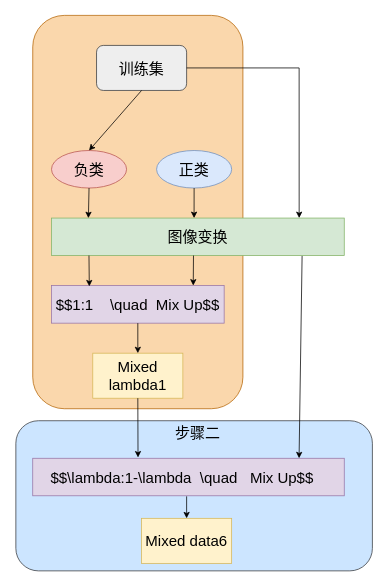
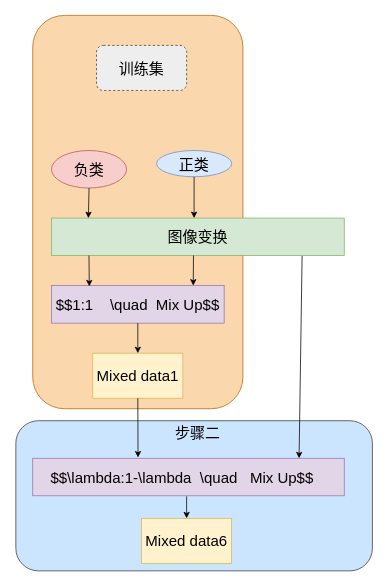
  <mxCell id="0" />
  <mxCell id="1" parent="0" />
  <mxCell id="2" value="" style="rounded=1;whiteSpace=wrap;html=1;fillColor=#cce5ff;strokeColor=#36393d;" parent="1" vertex="1"><mxGeometry x="20.5" y="560" width="475" height="200" as="geometry" /></mxCell>
  <mxCell id="3" value="&lt;font style=&quot;font-size: 20px;&quot;&gt;$$\lambda:1-\lambda&amp;nbsp; \quad&amp;nbsp; &amp;nbsp;Mix Up$$&amp;nbsp; &amp;nbsp;&lt;/font&gt;" style="rounded=0;whiteSpace=wrap;html=1;fillColor=#e1d5e7;strokeColor=#9673a6;verticalAlign=middle;" parent="1" vertex="1"><mxGeometry x="43" y="610" width="415" height="50" as="geometry" /></mxCell>
  <mxCell id="4" value="" style="endArrow=classic;html=1;rounded=0;exitX=0.856;exitY=1.006;exitDx=0;exitDy=0;entryX=0.855;entryY=0;entryDx=0;entryDy=0;entryPerimeter=0;exitPerimeter=0;" parent="1" source="12" target="3" edge="1"><mxGeometry width="50" height="50" relative="1" as="geometry"><mxPoint x="398" y="420" as="sourcePoint" /><mxPoint x="398" y="540" as="targetPoint" /></mxGeometry></mxCell>
  <mxCell id="5" value="&lt;font style=&quot;font-size: 20px;&quot;&gt;Mixed data6&lt;/font&gt;" style="rounded=0;whiteSpace=wrap;html=1;labelBackgroundColor=none;fillColor=#fff2cc;strokeColor=#d6b656;" parent="1" vertex="1"><mxGeometry x="188" y="690" width="120" height="60" as="geometry" /></mxCell>
  <mxCell id="6" value="" style="endArrow=classic;html=1;rounded=0;entryX=0.5;entryY=0;entryDx=0;entryDy=0;exitX=0.494;exitY=1.015;exitDx=0;exitDy=0;exitPerimeter=0;" parent="1" source="3" target="5" edge="1"><mxGeometry width="50" height="50" relative="1" as="geometry"><mxPoint x="248" y="530" as="sourcePoint" /><mxPoint x="248.27" y="559.16" as="targetPoint" /></mxGeometry></mxCell>
  <mxCell id="7" value="" style="rounded=1;whiteSpace=wrap;html=1;fillColor=#fad7ac;strokeColor=#b46504;labelPosition=center;verticalLabelPosition=top;align=center;verticalAlign=bottom;" parent="1" vertex="1"><mxGeometry x="43" y="20" width="280" height="524" as="geometry" /></mxCell>
- <mxCell id="8" value="&lt;font style=&quot;font-size: 20px;&quot;&gt;训练集&lt;/font&gt;" style="rounded=1;whiteSpace=wrap;html=1;fillColor=#eeeeee;strokeColor=#36393d;" parent="1" vertex="1"><mxGeometry x="128" y="60" width="120" height="60" as="geometry" /></mxCell>
- <mxCell id="9" value="&lt;font style=&quot;font-size: 20px;&quot;&gt;正类&lt;/font&gt;" style="ellipse;whiteSpace=wrap;html=1;fillColor=#dae8fc;strokeColor=#6c8ebf;" parent="1" vertex="1"><mxGeometry x="208" y="200" width="100" height="50" as="geometry" /></mxCell>
+ <mxCell id="8" value="&lt;font style=&quot;font-size: 20px;&quot;&gt;训练集&lt;/font&gt;" style="rounded=1;whiteSpace=wrap;html=1;fillColor=#eeeeee;strokeColor=#36393d;dashed=1;" parent="1" vertex="1"><mxGeometry x="128" y="60" width="120" height="60" as="geometry" /></mxCell>
+ <mxCell id="9" value="&lt;font style=&quot;font-size: 20px;&quot;&gt;正类&lt;/font&gt;" style="ellipse;whiteSpace=wrap;html=1;fillColor=#dae8fc;strokeColor=#6c8ebf;" parent="1" vertex="1"><mxGeometry x="208" y="200" width="100" height="35" as="geometry" /></mxCell>
  <mxCell id="10" value="&lt;font style=&quot;font-size: 20px;&quot;&gt;负类&lt;/font&gt;" style="ellipse;whiteSpace=wrap;html=1;fillColor=#f8cecc;strokeColor=#b85450;" parent="1" vertex="1"><mxGeometry x="68" y="200" width="100" height="50" as="geometry" /></mxCell>
- <mxCell id="11" value="" style="endArrow=classic;html=1;rounded=0;exitX=0.5;exitY=1;exitDx=0;exitDy=0;entryX=0.5;entryY=0;entryDx=0;entryDy=0;" parent="1" source="8" target="10" edge="1"><mxGeometry width="50" height="50" relative="1" as="geometry"><mxPoint x="188" y="250" as="sourcePoint" /><mxPoint x="238" y="200" as="targetPoint" /></mxGeometry></mxCell>
  <mxCell id="12" value="&lt;font style=&quot;font-size: 20px;&quot;&gt;图像变换&lt;/font&gt;" style="rounded=0;whiteSpace=wrap;html=1;fillColor=#d5e8d4;strokeColor=#82b366;" parent="1" vertex="1"><mxGeometry x="68" y="290" width="390" height="50" as="geometry" /></mxCell>
  <mxCell id="13" value="&lt;font style=&quot;font-size: 20px;&quot;&gt;$$1:1&amp;nbsp; &amp;nbsp; \quad&amp;nbsp; Mix Up$$&lt;/font&gt;" style="rounded=0;whiteSpace=wrap;html=1;fillColor=#e1d5e7;strokeColor=#9673a6;" parent="1" vertex="1"><mxGeometry x="68" y="380" width="230" height="50" as="geometry" /></mxCell>
  <mxCell id="14" value="" style="endArrow=classic;html=1;rounded=0;exitX=0.5;exitY=1;exitDx=0;exitDy=0;entryX=0.126;entryY=0.002;entryDx=0;entryDy=0;entryPerimeter=0;" parent="1" target="12" edge="1"><mxGeometry width="50" height="50" relative="1" as="geometry"><mxPoint x="118" y="250" as="sourcePoint" /><mxPoint x="118" y="280" as="targetPoint" /></mxGeometry></mxCell>
  <mxCell id="15" value="" style="endArrow=classic;html=1;rounded=0;exitX=0.5;exitY=1;exitDx=0;exitDy=0;entryX=0.487;entryY=0;entryDx=0;entryDy=0;entryPerimeter=0;" parent="1" source="9" target="12" edge="1"><mxGeometry width="50" height="50" relative="1" as="geometry"><mxPoint x="257.67" y="250" as="sourcePoint" /><mxPoint x="258" y="280" as="targetPoint" /></mxGeometry></mxCell>
  <mxCell id="16" value="" style="endArrow=classic;html=1;rounded=0;entryX=0.219;entryY=0.02;entryDx=0;entryDy=0;entryPerimeter=0;exitX=0.128;exitY=0.999;exitDx=0;exitDy=0;exitPerimeter=0;" parent="1" source="12" target="13" edge="1"><mxGeometry width="50" height="50" relative="1" as="geometry"><mxPoint x="138" y="350" as="sourcePoint" /><mxPoint x="118" y="540" as="targetPoint" /></mxGeometry></mxCell>
  <mxCell id="17" value="" style="endArrow=classic;html=1;rounded=0;exitX=0.485;exitY=0.999;exitDx=0;exitDy=0;exitPerimeter=0;entryX=0.821;entryY=-0.002;entryDx=0;entryDy=0;entryPerimeter=0;" parent="1" source="12" target="13" edge="1"><mxGeometry width="50" height="50" relative="1" as="geometry"><mxPoint x="257.66" y="420" as="sourcePoint" /><mxPoint x="257" y="370" as="targetPoint" /><Array as="points" /></mxGeometry></mxCell>
- <mxCell id="18" value="&lt;font style=&quot;font-size: 20px;&quot;&gt;Mixed lambda1&lt;/font&gt;" style="rounded=0;whiteSpace=wrap;html=1;labelBackgroundColor=none;fillColor=#fff2cc;strokeColor=#d6b656;" parent="1" vertex="1"><mxGeometry x="123" y="470" width="120" height="60" as="geometry" /></mxCell>
+ <mxCell id="18" value="&lt;font style=&quot;font-size: 20px;&quot;&gt;Mixed data1&lt;/font&gt;" style="rounded=0;whiteSpace=wrap;html=1;labelBackgroundColor=none;fillColor=#fff2cc;strokeColor=#d6b656;" parent="1" vertex="1"><mxGeometry x="123" y="470" width="120" height="60" as="geometry" /></mxCell>
  <mxCell id="19" value="" style="endArrow=classic;html=1;rounded=0;exitX=0.5;exitY=1;exitDx=0;exitDy=0;entryX=0.5;entryY=0;entryDx=0;entryDy=0;" parent="1" source="13" target="18" edge="1"><mxGeometry width="50" height="50" relative="1" as="geometry"><mxPoint x="182.7" y="440" as="sourcePoint" /><mxPoint x="182.71" y="480.4" as="targetPoint" /></mxGeometry></mxCell>
  <mxCell id="20" value="" style="endArrow=classic;html=1;rounded=0;entryX=0.338;entryY=-0.021;entryDx=0;entryDy=0;entryPerimeter=0;exitX=0.5;exitY=1;exitDx=0;exitDy=0;" parent="1" source="18" target="3" edge="1"><mxGeometry width="50" height="50" relative="1" as="geometry"><mxPoint x="183" y="520" as="sourcePoint" /><mxPoint x="193" y="680" as="targetPoint" /></mxGeometry></mxCell>
- <mxCell id="21" value="" style="edgeStyle=segmentEdgeStyle;endArrow=classic;html=1;rounded=0;exitX=1;exitY=0.5;exitDx=0;exitDy=0;entryX=0.846;entryY=0;entryDx=0;entryDy=0;entryPerimeter=0;" parent="1" source="8" target="12" edge="1"><mxGeometry width="50" height="50" relative="1" as="geometry"><mxPoint x="378" y="70" as="sourcePoint" /><mxPoint x="398" y="280" as="targetPoint" /><Array as="points"><mxPoint x="398" y="90" /></Array></mxGeometry></mxCell>
  <mxCell id="22" value="&lt;font style=&quot;font-size: 20px;&quot;&gt;步骤二&lt;/font&gt;" style="text;html=1;strokeColor=none;fillColor=none;align=center;verticalAlign=middle;whiteSpace=wrap;rounded=0;" parent="1" vertex="1"><mxGeometry x="218" y="560" width="90" height="30" as="geometry" /></mxCell>
